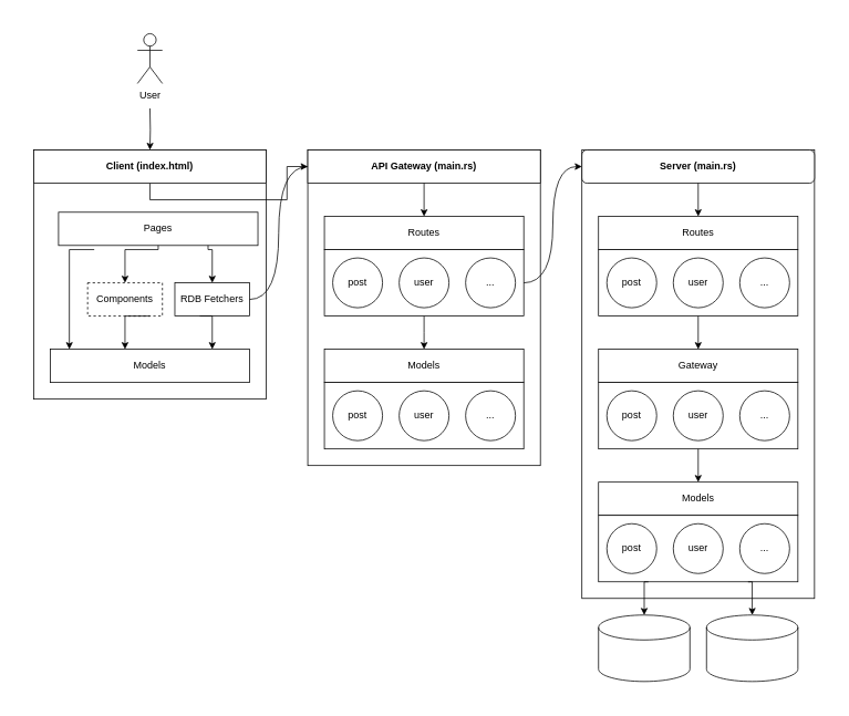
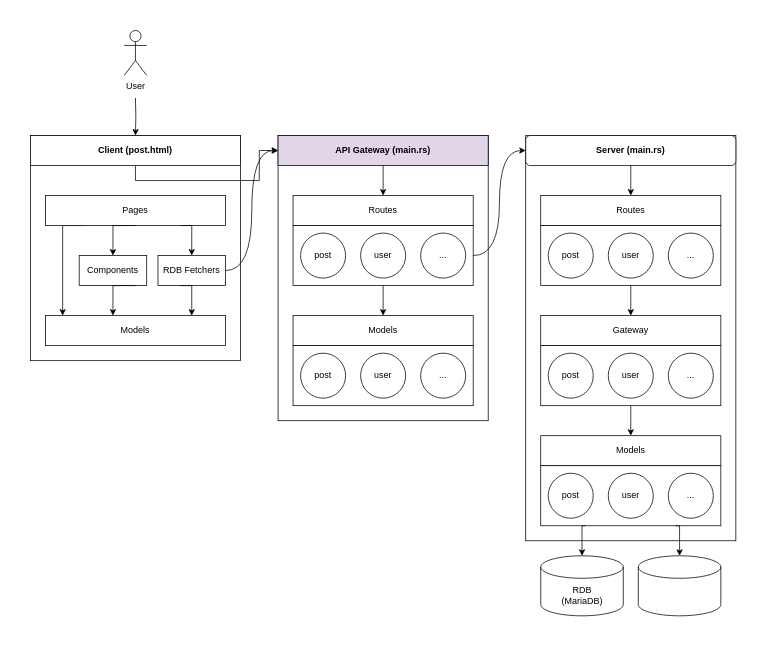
  <mxCell id="0" />
  <mxCell id="1" parent="0" />
  <mxCell id="2" value="" style="rounded=0;whiteSpace=wrap;html=1;strokeColor=none;" parent="1" vertex="1"><mxGeometry width="980" height="820" as="geometry" x="20" y="20" /></mxCell>
  <mxCell id="3" style="edgeStyle=orthogonalEdgeStyle;rounded=0;orthogonalLoop=1;jettySize=auto;html=1;entryX=0.5;entryY=0;entryDx=0;entryDy=0;" parent="1" target="10" edge="1"><mxGeometry relative="1" as="geometry"><mxPoint x="180" y="130" as="sourcePoint" /></mxGeometry></mxCell>
  <mxCell id="4" value="User" style="shape=umlActor;verticalLabelPosition=bottom;verticalAlign=top;html=1;outlineConnect=0;" parent="1" vertex="1"><mxGeometry x="165" y="40" width="30" height="60" as="geometry" /></mxCell>
  <mxCell id="5" value="" style="group" parent="1" vertex="1" connectable="0"><mxGeometry x="40" y="180" width="280" height="300" as="geometry" /></mxCell>
  <mxCell id="6" value="" style="rounded=0;whiteSpace=wrap;html=1;strokeColor=#000000;fillColor=#FFFFFF;" parent="5" vertex="1"><mxGeometry width="280" height="300" as="geometry" /></mxCell>
  <mxCell id="7" style="edgeStyle=orthogonalEdgeStyle;rounded=0;orthogonalLoop=1;jettySize=auto;html=1;exitX=0.25;exitY=1;exitDx=0;exitDy=0;" parent="5" edge="1"><mxGeometry relative="1" as="geometry"><mxPoint x="73" y="120" as="sourcePoint" /><mxPoint x="43" y="240" as="targetPoint" /><Array as="points"><mxPoint x="43" y="120" /><mxPoint x="43" y="240" /></Array></mxGeometry></mxCell>
- <mxCell id="8" value="Pages&lt;br&gt;" style="rounded=0;whiteSpace=wrap;html=1;" parent="5" vertex="1"><mxGeometry x="30" y="75" width="240" height="40" as="geometry" /></mxCell>
+ <mxCell id="8" value="Pages&lt;br&gt;" style="rounded=0;whiteSpace=wrap;html=1;" parent="5" vertex="1"><mxGeometry x="20" y="80" width="240" height="40" as="geometry" /></mxCell>
  <mxCell id="9" style="edgeStyle=orthogonalEdgeStyle;rounded=0;orthogonalLoop=1;jettySize=auto;html=1;exitX=0.5;exitY=1;exitDx=0;exitDy=0;" parent="5" source="10" target="47" edge="1"><mxGeometry relative="1" as="geometry" /></mxCell>
- <mxCell id="10" value="&lt;b&gt;Client (index.html)&lt;/b&gt;" style="rounded=0;whiteSpace=wrap;html=1;" parent="5" vertex="1"><mxGeometry width="280" height="40" as="geometry" /></mxCell>
- <mxCell id="11" value="Components" style="rounded=0;whiteSpace=wrap;html=1;dashed=1;" parent="5" vertex="1"><mxGeometry x="65" y="160" width="90" height="40" as="geometry" /></mxCell>
+ <mxCell id="10" value="&lt;b&gt;Client (post.html)&lt;/b&gt;" style="rounded=0;whiteSpace=wrap;html=1;" parent="5" vertex="1"><mxGeometry width="280" height="40" as="geometry" /></mxCell>
+ <mxCell id="11" value="Components" style="rounded=0;whiteSpace=wrap;html=1;" parent="5" vertex="1"><mxGeometry x="65" y="160" width="90" height="40" as="geometry" /></mxCell>
  <mxCell id="12" style="edgeStyle=orthogonalEdgeStyle;rounded=0;orthogonalLoop=1;jettySize=auto;html=1;exitX=0.5;exitY=1;exitDx=0;exitDy=0;entryX=0.5;entryY=0;entryDx=0;entryDy=0;" parent="5" source="8" target="11" edge="1"><mxGeometry relative="1" as="geometry"><Array as="points"><mxPoint x="110" y="120" /></Array></mxGeometry></mxCell>
  <mxCell id="13" value="RDB Fetchers" style="rounded=0;whiteSpace=wrap;html=1;" parent="5" vertex="1"><mxGeometry x="170" y="160" width="90" height="40" as="geometry" /></mxCell>
  <mxCell id="14" style="edgeStyle=orthogonalEdgeStyle;rounded=0;orthogonalLoop=1;jettySize=auto;html=1;exitX=0.75;exitY=1;exitDx=0;exitDy=0;entryX=0.5;entryY=0;entryDx=0;entryDy=0;" parent="5" source="8" target="13" edge="1"><mxGeometry relative="1" as="geometry"><Array as="points"><mxPoint x="215" y="120" /></Array></mxGeometry></mxCell>
  <mxCell id="15" value="Models" style="rounded=0;whiteSpace=wrap;html=1;" parent="5" vertex="1"><mxGeometry x="20" y="240" width="240" height="40" as="geometry" /></mxCell>
  <mxCell id="16" style="edgeStyle=orthogonalEdgeStyle;rounded=0;orthogonalLoop=1;jettySize=auto;html=1;exitX=0.5;exitY=1;exitDx=0;exitDy=0;entryX=0.5;entryY=0;entryDx=0;entryDy=0;" edge="1" parent="5"><mxGeometry relative="1" as="geometry"><Array as="points"><mxPoint x="110" y="200" /></Array><mxPoint x="140" y="200" as="sourcePoint" /><mxPoint x="110" y="240" as="targetPoint" /></mxGeometry></mxCell>
  <mxCell id="17" style="edgeStyle=orthogonalEdgeStyle;rounded=0;orthogonalLoop=1;jettySize=auto;html=1;exitX=0.75;exitY=1;exitDx=0;exitDy=0;entryX=0.5;entryY=0;entryDx=0;entryDy=0;" edge="1" parent="5"><mxGeometry relative="1" as="geometry"><Array as="points"><mxPoint x="215" y="200" /></Array><mxPoint x="200" y="200" as="sourcePoint" /><mxPoint x="215" y="240" as="targetPoint" /></mxGeometry></mxCell>
  <mxCell id="18" value="" style="group" parent="1" vertex="1" connectable="0"><mxGeometry x="700" y="180" width="280" height="640" as="geometry" /></mxCell>
  <mxCell id="19" value="" style="group" parent="18" vertex="1" connectable="0"><mxGeometry width="280" height="640" as="geometry" /></mxCell>
  <mxCell id="20" value="" style="rounded=0;whiteSpace=wrap;html=1;strokeColor=#000000;fillColor=#FFFFFF;" parent="19" vertex="1"><mxGeometry width="280" height="540" as="geometry" /></mxCell>
  <mxCell id="21" value="&lt;b&gt;Server (main.rs)&lt;/b&gt;" style="whiteSpace=wrap;html=1;rounded=1;" parent="19" vertex="1"><mxGeometry width="280" height="40" as="geometry" /></mxCell>
  <mxCell id="22" value="Routes" style="rounded=0;whiteSpace=wrap;html=1;" parent="19" vertex="1"><mxGeometry x="20" y="80" width="240" height="40" as="geometry" /></mxCell>
  <mxCell id="23" value="" style="edgeStyle=orthogonalEdgeStyle;rounded=0;orthogonalLoop=1;jettySize=auto;html=1;" parent="19" source="21" target="22" edge="1"><mxGeometry relative="1" as="geometry" /></mxCell>
  <mxCell id="24" value="" style="rounded=0;whiteSpace=wrap;html=1;" parent="19" vertex="1"><mxGeometry x="20" y="120" width="240" height="80" as="geometry" /></mxCell>
  <mxCell id="25" value="post" style="ellipse;whiteSpace=wrap;html=1;aspect=fixed;" parent="19" vertex="1"><mxGeometry x="30" y="130" width="60" height="60" as="geometry" /></mxCell>
  <mxCell id="26" value="user" style="ellipse;whiteSpace=wrap;html=1;aspect=fixed;" parent="19" vertex="1"><mxGeometry x="110" y="130" width="60" height="60" as="geometry" /></mxCell>
  <mxCell id="27" value="..." style="ellipse;whiteSpace=wrap;html=1;aspect=fixed;" parent="19" vertex="1"><mxGeometry x="190" y="130" width="60" height="60" as="geometry" /></mxCell>
  <mxCell id="28" value="Gateway" style="rounded=0;whiteSpace=wrap;html=1;" parent="19" vertex="1"><mxGeometry x="20" y="240" width="240" height="40" as="geometry" /></mxCell>
  <mxCell id="29" style="edgeStyle=orthogonalEdgeStyle;rounded=0;orthogonalLoop=1;jettySize=auto;html=1;exitX=0.5;exitY=1;exitDx=0;exitDy=0;entryX=0.5;entryY=0;entryDx=0;entryDy=0;" parent="19" source="24" target="28" edge="1"><mxGeometry relative="1" as="geometry" /></mxCell>
  <mxCell id="30" value="" style="rounded=0;whiteSpace=wrap;html=1;" parent="19" vertex="1"><mxGeometry x="20" y="280" width="240" height="80" as="geometry" /></mxCell>
  <mxCell id="31" value="post" style="ellipse;whiteSpace=wrap;html=1;aspect=fixed;" parent="19" vertex="1"><mxGeometry x="30" y="290" width="60" height="60" as="geometry" /></mxCell>
  <mxCell id="32" value="user" style="ellipse;whiteSpace=wrap;html=1;aspect=fixed;" parent="19" vertex="1"><mxGeometry x="110" y="290" width="60" height="60" as="geometry" /></mxCell>
  <mxCell id="33" value="..." style="ellipse;whiteSpace=wrap;html=1;aspect=fixed;" parent="19" vertex="1"><mxGeometry x="190" y="290" width="60" height="60" as="geometry" /></mxCell>
  <mxCell id="34" value="Models" style="rounded=0;whiteSpace=wrap;html=1;" parent="19" vertex="1"><mxGeometry x="20" y="400" width="240" height="40" as="geometry" /></mxCell>
  <mxCell id="35" style="edgeStyle=orthogonalEdgeStyle;rounded=0;orthogonalLoop=1;jettySize=auto;html=1;exitX=0.5;exitY=1;exitDx=0;exitDy=0;entryX=0.5;entryY=0;entryDx=0;entryDy=0;" parent="19" source="30" target="34" edge="1"><mxGeometry relative="1" as="geometry" /></mxCell>
  <mxCell id="36" value="" style="rounded=0;whiteSpace=wrap;html=1;" parent="19" vertex="1"><mxGeometry x="20" y="440" width="240" height="80" as="geometry" /></mxCell>
  <mxCell id="37" value="post" style="ellipse;whiteSpace=wrap;html=1;aspect=fixed;" parent="19" vertex="1"><mxGeometry x="30" y="450" width="60" height="60" as="geometry" /></mxCell>
  <mxCell id="38" value="user" style="ellipse;whiteSpace=wrap;html=1;aspect=fixed;" parent="19" vertex="1"><mxGeometry x="110" y="450" width="60" height="60" as="geometry" /></mxCell>
  <mxCell id="39" value="..." style="ellipse;whiteSpace=wrap;html=1;aspect=fixed;" parent="19" vertex="1"><mxGeometry x="190" y="450" width="60" height="60" as="geometry" /></mxCell>
  <mxCell id="40" value="" style="shape=cylinder2;whiteSpace=wrap;html=1;boundedLbl=1;backgroundOutline=1;size=15;" parent="19" vertex="1"><mxGeometry x="20" y="560" width="110" height="80" as="geometry" /></mxCell>
  <mxCell id="41" style="edgeStyle=orthogonalEdgeStyle;rounded=0;orthogonalLoop=1;jettySize=auto;html=1;exitX=0.25;exitY=1;exitDx=0;exitDy=0;" parent="19" source="36" target="40" edge="1"><mxGeometry relative="1" as="geometry"><Array as="points"><mxPoint x="75" y="520" /></Array></mxGeometry></mxCell>
  <mxCell id="42" value="" style="shape=cylinder2;whiteSpace=wrap;html=1;boundedLbl=1;backgroundOutline=1;size=15;" parent="19" vertex="1"><mxGeometry x="150" y="560" width="110" height="80" as="geometry" /></mxCell>
  <mxCell id="43" style="edgeStyle=orthogonalEdgeStyle;rounded=0;orthogonalLoop=1;jettySize=auto;html=1;exitX=0.75;exitY=1;exitDx=0;exitDy=0;" parent="19" source="36" target="42" edge="1"><mxGeometry relative="1" as="geometry"><Array as="points"><mxPoint x="205" y="520" /></Array></mxGeometry></mxCell>
+ <mxCell id="44" value="RDB (MariaDB)" style="text;html=1;strokeColor=none;fillColor=none;align=center;verticalAlign=middle;whiteSpace=wrap;rounded=0;" parent="19" vertex="1"><mxGeometry x="42.5" y="598" width="65" height="30" as="geometry" /></mxCell>
  <mxCell id="45" value="" style="group" parent="1" vertex="1" connectable="0"><mxGeometry x="370" y="180" width="280" height="380" as="geometry" /></mxCell>
  <mxCell id="46" value="" style="rounded=0;whiteSpace=wrap;html=1;strokeColor=#000000;fillColor=#FFFFFF;" parent="45" vertex="1"><mxGeometry width="280" height="380" as="geometry" /></mxCell>
- <mxCell id="47" value="&lt;b&gt;API Gateway (main.rs)&lt;/b&gt;" style="rounded=0;whiteSpace=wrap;html=1;" parent="45" vertex="1"><mxGeometry width="280" height="40" as="geometry" /></mxCell>
+ <mxCell id="47" value="&lt;b&gt;API Gateway (main.rs)&lt;/b&gt;" style="rounded=0;whiteSpace=wrap;html=1;fillColor=#e1d5e7;" parent="45" vertex="1"><mxGeometry width="280" height="40" as="geometry" /></mxCell>
  <mxCell id="48" value="Routes" style="rounded=0;whiteSpace=wrap;html=1;" parent="45" vertex="1"><mxGeometry x="20" y="80" width="240" height="40" as="geometry" /></mxCell>
  <mxCell id="49" value="" style="edgeStyle=orthogonalEdgeStyle;rounded=0;orthogonalLoop=1;jettySize=auto;html=1;" parent="45" source="47" target="48" edge="1"><mxGeometry relative="1" as="geometry" /></mxCell>
  <mxCell id="50" value="" style="rounded=0;whiteSpace=wrap;html=1;" parent="45" vertex="1"><mxGeometry x="20" y="120" width="240" height="80" as="geometry" /></mxCell>
  <mxCell id="51" value="post" style="ellipse;whiteSpace=wrap;html=1;aspect=fixed;" parent="45" vertex="1"><mxGeometry x="30" y="130" width="60" height="60" as="geometry" /></mxCell>
  <mxCell id="52" value="user" style="ellipse;whiteSpace=wrap;html=1;aspect=fixed;" parent="45" vertex="1"><mxGeometry x="110" y="130" width="60" height="60" as="geometry" /></mxCell>
  <mxCell id="53" value="..." style="ellipse;whiteSpace=wrap;html=1;aspect=fixed;" parent="45" vertex="1"><mxGeometry x="190" y="130" width="60" height="60" as="geometry" /></mxCell>
  <mxCell id="54" style="edgeStyle=orthogonalEdgeStyle;rounded=0;orthogonalLoop=1;jettySize=auto;html=1;exitX=0.5;exitY=1;exitDx=0;exitDy=0;entryX=0.5;entryY=0;entryDx=0;entryDy=0;" parent="45" source="50" edge="1"><mxGeometry relative="1" as="geometry"><mxPoint x="140" y="240" as="targetPoint" /></mxGeometry></mxCell>
  <mxCell id="55" value="Models" style="rounded=0;whiteSpace=wrap;html=1;" parent="45" vertex="1"><mxGeometry x="20" y="240" width="240" height="40" as="geometry" /></mxCell>
  <mxCell id="56" value="" style="rounded=0;whiteSpace=wrap;html=1;" parent="45" vertex="1"><mxGeometry x="20" y="280" width="240" height="80" as="geometry" /></mxCell>
  <mxCell id="57" value="post" style="ellipse;whiteSpace=wrap;html=1;aspect=fixed;" parent="45" vertex="1"><mxGeometry x="30" y="290" width="60" height="60" as="geometry" /></mxCell>
  <mxCell id="58" value="user" style="ellipse;whiteSpace=wrap;html=1;aspect=fixed;" parent="45" vertex="1"><mxGeometry x="110" y="290" width="60" height="60" as="geometry" /></mxCell>
  <mxCell id="59" value="..." style="ellipse;whiteSpace=wrap;html=1;aspect=fixed;" parent="45" vertex="1"><mxGeometry x="190" y="290" width="60" height="60" as="geometry" /></mxCell>
- <mxCell id="60" style="edgeStyle=orthogonalEdgeStyle;curved=1;rounded=0;orthogonalLoop=1;jettySize=auto;html=1;exitX=1;exitY=0.5;exitDx=0;exitDy=0;entryX=0;entryY=0.5;entryDx=0;entryDy=0;endArrow=none;" parent="1" source="13" target="47" edge="1"><mxGeometry relative="1" as="geometry" /></mxCell>
+ <mxCell id="60" style="edgeStyle=orthogonalEdgeStyle;curved=1;rounded=0;orthogonalLoop=1;jettySize=auto;html=1;exitX=1;exitY=0.5;exitDx=0;exitDy=0;entryX=0;entryY=0.5;entryDx=0;entryDy=0;" parent="1" source="13" target="47" edge="1"><mxGeometry relative="1" as="geometry" /></mxCell>
  <mxCell id="61" style="rounded=0;orthogonalLoop=1;jettySize=auto;html=1;exitX=1;exitY=0.5;exitDx=0;exitDy=0;entryX=0;entryY=0.5;entryDx=0;entryDy=0;edgeStyle=orthogonalEdgeStyle;curved=1;" parent="1" source="50" target="21" edge="1"><mxGeometry relative="1" as="geometry" /></mxCell>
